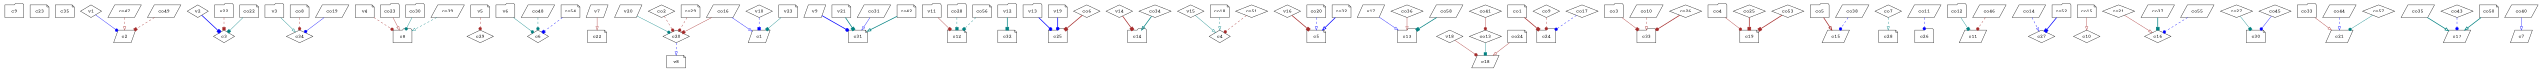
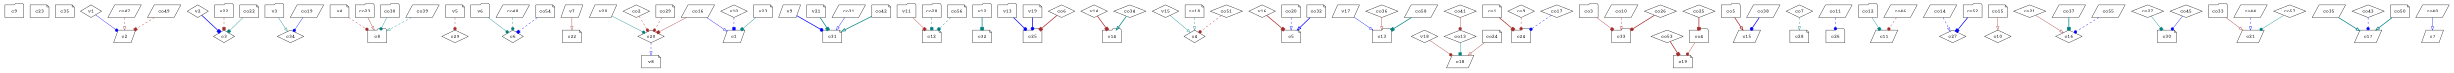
  strict digraph {
    fontname="Courier Prime"
    node [fontname="Courier Prime" shape=diamond]
    edge [arrowhead=dot color=brown fontname="Courier Prime" style=solid weight=1]
    c9 [shape=folder]
    c23 [shape=note]
    c35 [shape=note]
    c2 [shape=parallelogram]
    v1
    v2
    c3
    v3 [shape=folder]
    c34
    v4 [shape=note]
    c8 [shape=folder]
    v5 [shape=note]
    c29
    v6 [shape=folder]
    c6
    v7 [shape=parallelogram]
    c22 [shape=note]
    v8 [shape=note]
    c20
    v9 [shape=parallelogram]
    c31 [shape=note]
    c1 [shape=parallelogram]
    v10
    v11 [shape=folder]
    c12 [shape=note]
    v12 [shape=folder]
    c32 [shape=note]
    v13 [shape=folder]
    c25 [shape=folder]
    c14 [shape=folder]
    v14
    v15
    c4
    c5 [shape=note]
    v16
    v17 [shape=parallelogram]
    c13 [shape=folder]
    c18 [shape=parallelogram]
    v18
    v19 [shape=note]
    v20 [shape=parallelogram]
    v21 [shape=note]
    v22 [shape=folder]
    v23 [shape=note]
    co1 [shape=note]
    c24 [shape=folder]
    co2
    co3 [shape=folder]
    c33 [shape=folder]
    co4 [shape=folder]
    c19 [shape=note]
    co5 [shape=folder]
    c15 [shape=parallelogram]
    co6
    c28 [shape=note]
    co7
-   co8 [shape=note]
    co9
    co10 [shape=parallelogram]
    co11 [shape=parallelogram]
    c26 [shape=folder]
    co12 [shape=folder]
    c11 [shape=parallelogram]
    co13
    co14 [shape=parallelogram]
    c27
    co15 [shape=note]
    c10
    co16 [shape=parallelogram]
    co17
    co18 [shape=note]
    co19 [shape=parallelogram]
    co20 [shape=note]
    co21
    c16
    co22 [shape=note]
    co23 [shape=folder]
    co24 [shape=note]
    co25
    co26
    c30 [shape=note]
    co27
    co28 [shape=folder]
    co29 [shape=note]
    co30 [shape=folder]
    co31 [shape=parallelogram]
    co32 [shape=note]
    co33 [shape=folder]
    c21 [shape=parallelogram]
    co34
    co35 [shape=parallelogram]
    c17 [shape=parallelogram]
    co36
    co37 [shape=parallelogram]
    co38 [shape=parallelogram]
    co39 [shape=parallelogram]
    co40 [shape=parallelogram]
    c7 [shape=parallelogram]
    co41
    co42 [shape=note]
    co43
    co44 [shape=parallelogram]
    co45
    co46 [shape=parallelogram]
    co47 [shape=parallelogram]
    co48 [shape=parallelogram]
    co49 [shape=parallelogram]
    co50 [shape=note]
    co51
    co52 [shape=folder]
    co53
    co54 [shape=note]
    co55 [shape=parallelogram]
    co56 [shape=note]
    co57
    co58 [shape=parallelogram]
    v1 -> c2 [color=blue]
    v2 -> c3 [arrowhead=box color=blue style=bold]
    v3 -> c34 [arrowhead=onormal color=teal]
    v4 -> c8 [style=dashed]
    v5 -> c29 [style=dashed]
    v6 -> c6 [color=teal]
    v7 -> c22 [arrowhead=onormal]
    c20 -> v8 [arrowhead=onormal color=blue style=dashed]
    v9 -> c31 [color=blue style=bold]
    v10 -> c1 [arrowhead=box color=blue style=dashed]
    v11 -> c12 [arrowhead=box]
    v12 -> c32 [arrowhead=box color=teal style=bold]
    v13 -> c25 [color=blue style=bold]
    v14 -> c14 [arrowhead=box style=bold]
    v15 -> c4 [arrowhead=onormal color=teal]
    v16 -> c5 [arrowhead=box style=bold]
    v17 -> c13 [arrowhead=onormal color=blue]
    v18 -> c18
    v19 -> c25 [color=blue style=bold]
    v20 -> c20 [color=teal]
    v21 -> c31 [arrowhead=box color=teal style=bold]
    v22 -> c3 [arrowhead=box style=dashed]
    v23 -> c1 [arrowhead=box color=teal]
    co1 -> c24 [arrowhead=box style=bold]
    co2 -> c20 [style=dashed]
    co3 -> c33 [arrowhead=box]
    co4 -> c19
    co5 -> c15 [arrowhead=onormal style=bold]
    co6 -> c25 [arrowhead=box style=bold]
    co7 -> c28 [arrowhead=onormal color=teal style=dashed]
-   co8 -> c34 [style=dashed]
    co9 -> c24 [style=dashed]
    co10 -> c33 [arrowhead=onormal style=dashed]
    co11 -> c26 [color=blue style=dashed]
    co12 -> c11 [arrowhead=box color=teal]
    co13 -> c18 [arrowhead=box color=teal]
    co14 -> c27 [arrowhead=onormal color=blue style=dashed]
    co15 -> c10 [arrowhead=onormal]
    co16 -> c20 [arrowhead=box]
    co16 -> c1 [arrowhead=onormal color=blue]
    co17 -> c24 [color=blue style=dashed]
    co18 -> c4 [arrowhead=onormal color=teal style=dashed]
    co19 -> c34 [color=blue]
    co20 -> c5 [arrowhead=onormal color=blue style=dashed]
    co21 -> c16 [arrowhead=onormal]
    co22 -> c3 [arrowhead=box color=teal]
    co23 -> c8 [arrowhead=onormal]
    co24 -> c18 [arrowhead=onormal]
-   co25 -> c19 [arrowhead=box style=bold]
+   co25 -> co4 [arrowhead=box style=bold]
    co26 -> c33 [style=bold]
    co27 -> c30 [arrowhead=box color=teal]
    co28 -> c12 [arrowhead=box color=teal style=dashed]
    co29 -> c20 [style=dashed]
    co30 -> c8 [color=teal]
    co31 -> c31 [arrowhead=onormal color=blue]
    co32 -> c5 [arrowhead=onormal color=blue style=bold]
    co33 -> c21 [arrowhead=onormal]
    co34 -> c14 [arrowhead=onormal color=teal style=bold]
    co35 -> c17 [arrowhead=onormal color=teal style=bold]
    co36 -> c13 [arrowhead=onormal]
    co37 -> c16 [arrowhead=box color=teal style=bold]
-   co38 -> c15 [color=blue style=dashed]
+   co38 -> c15 [color=blue style=bold]
    co39 -> c8 [arrowhead=onormal color=teal style=dashed]
    co40 -> c7 [arrowhead=onormal color=blue]
    co41 -> co13
    co42 -> c31 [arrowhead=onormal color=teal style=bold]
    co43 -> c17 [color=blue style=dashed]
    co44 -> c21 [arrowhead=onormal color=blue style=dashed]
    co45 -> c30 [color=blue]
    co46 -> c11 [style=dashed]
    co47 -> c2 [arrowhead=onormal style=dashed]
    co48 -> c6 [color=teal style=dashed]
    co49 -> c2 [arrowhead=box style=dashed]
    co50 -> c17 [arrowhead=onormal color=teal style=bold]
    co51 -> c4 [style=dashed]
    co52 -> c27 [arrowhead=box color=blue style=bold]
    co53 -> c19 [arrowhead=box style=bold]
    co54 -> c6 [arrowhead=box color=blue style=dashed]
    co55 -> c16 [color=blue style=dashed]
    co56 -> c12 [arrowhead=box color=teal style=dashed]
    co57 -> c21 [color=teal]
    co58 -> c13 [arrowhead=box color=teal style=bold]
  }
